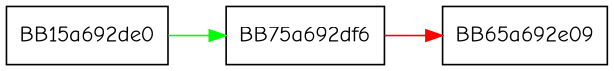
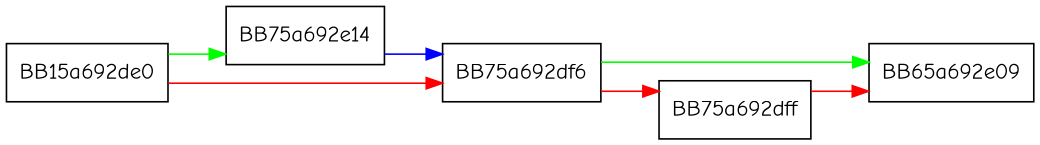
  digraph {
    fontname="Comic Neue"
    rankdir=LR
    splines=ortho
    node [fontname="Comic Neue" shape=box]
    edge [color=red fontname="Comic Neue"]
    n1 [label=BB15a692de0]
+   BB75a692e14
    BB75a692df6
    n4 [label=BB65a692e09]
-   n1 -> BB75a692df6 [color=green]
-   BB75a692df6 -> n4
+   BB75a692dff
+   n1 -> BB75a692e14 [color=green]
+   n1 -> BB75a692df6
+   BB75a692e14 -> BB75a692df6 [color=blue]
+   BB75a692df6 -> n4 [color=green]
+   BB75a692df6 -> BB75a692dff
+   BB75a692dff -> n4
  }
